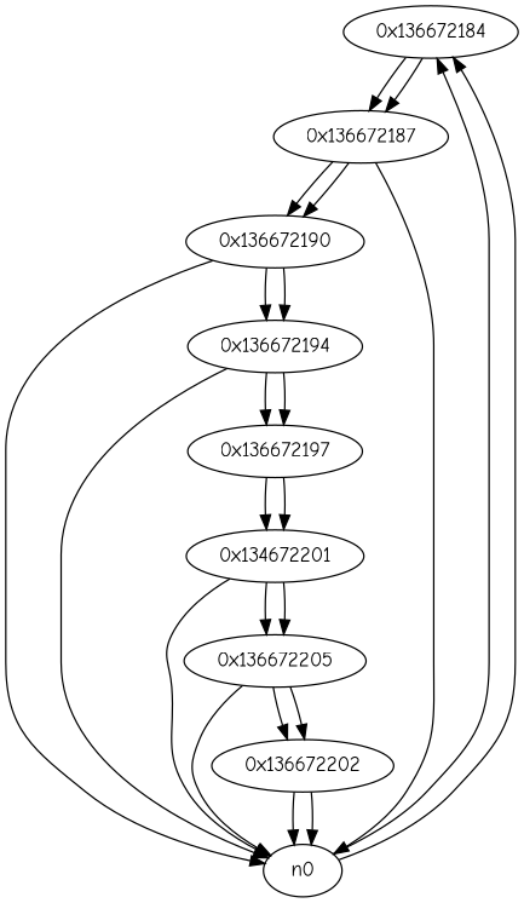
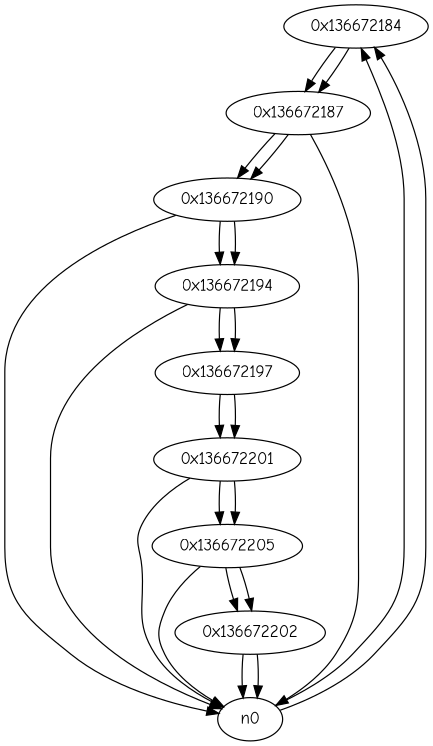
  digraph {
    fontname="Comic Neue"
    node [fontname="Comic Neue"]
    edge [fontname="Comic Neue"]
    n1 [label="0x136672184"]
    n2 [label="0x136672187"]
    n3 [label="0x136672190"]
    n0
    n4 [label="0x136672194"]
    n5 [label="0x136672197"]
-   n6 [label="0x134672201"]
+   n6 [label="0x136672201"]
    n7 [label="0x136672205"]
    n8 [label="0x136672202"]
    n1 -> n2
    n1 -> n2
    n2 -> n3
    n2 -> n3
    n2 -> n0
    n3 -> n0
    n3 -> n4
    n3 -> n4
    n0 -> n1
    n0 -> n1
    n4 -> n0
    n4 -> n5
    n4 -> n5
    n5 -> n6
    n5 -> n6
    n6 -> n0
    n6 -> n7
    n6 -> n7
    n7 -> n0
    n7 -> n8
    n7 -> n8
    n8 -> n0
    n8 -> n0
  }
